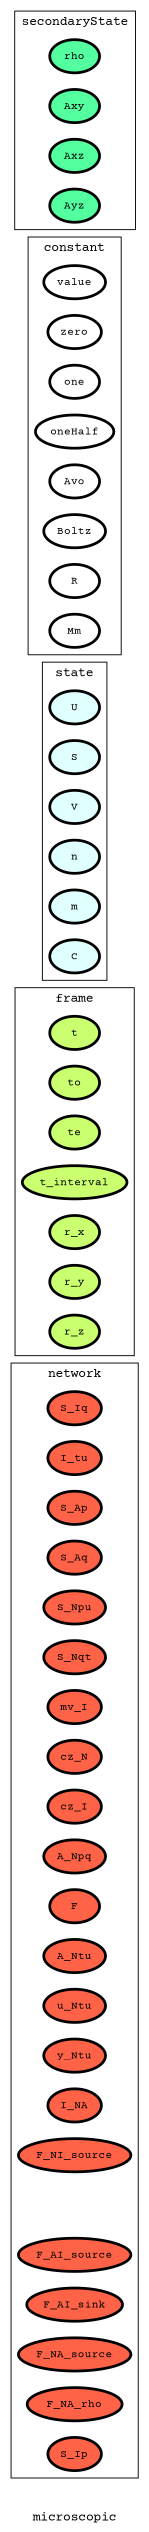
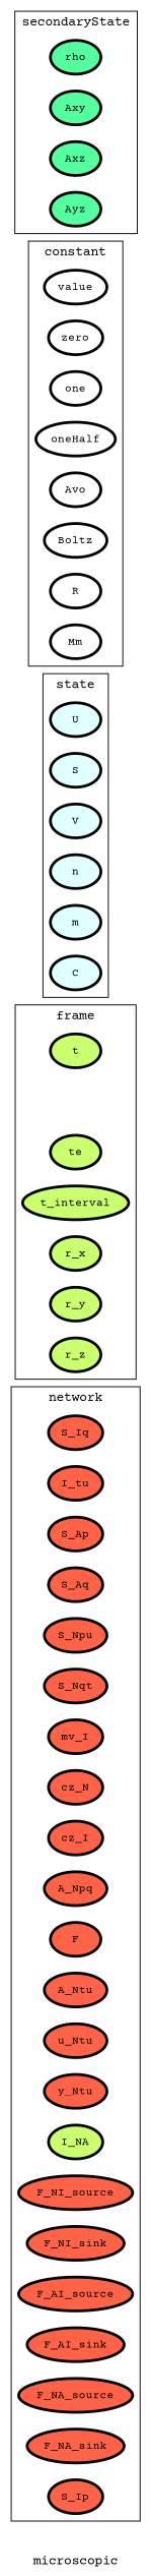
  digraph {
    label=microscopic
    rankdir=LR
    fontname="Courier Prime"
    node [fillcolor=tomato fontsize=12 penwidth=3 style=filled fontname="Courier Prime"]
    n1 [label=S_Iq]
    n2 [label=I_tu]
    n3 [label=S_Ap]
    n4 [label=S_Aq]
    n5 [label=S_Npu]
    n6 [label=S_Nqt]
    n7 [label=mv_I]
    n8 [label=cz_N]
    n9 [label=cz_I]
    n10 [label=A_Npq]
    n11 [label=F]
    n12 [label=A_Ntu]
    n13 [label=u_Ntu]
    n14 [label=y_Ntu]
-   n15 [label=I_NA]
+   n15 [fillcolor=darkolivegreen1 label=I_NA]
    n16 [label=F_NI_source]
+   n17 [label=F_NI_sink]
    n18 [label=F_AI_source]
    n19 [label=F_AI_sink]
    n20 [label=F_NA_source]
-   n21 [label=F_NA_rho]
+   n21 [label=F_NA_sink]
    n22 [label=S_Ip]
    n23 [fillcolor=darkolivegreen1 label=t]
-   n24 [fillcolor=darkolivegreen1 label=to]
    n25 [fillcolor=darkolivegreen1 label=te]
    n26 [fillcolor=darkolivegreen1 label=t_interval]
    n27 [fillcolor=darkolivegreen1 label=r_x]
    n28 [fillcolor=darkolivegreen1 label=r_y]
    n29 [fillcolor=darkolivegreen1 label=r_z]
    n30 [fillcolor=lightcyan1 label=U]
    n31 [fillcolor=lightcyan1 label=S]
    n32 [fillcolor=lightcyan1 label=V]
    n33 [fillcolor=lightcyan1 label=n]
    n34 [fillcolor=lightcyan1 label=m]
    n35 [fillcolor=lightcyan1 label=C]
    n36 [fillcolor=white label=value]
    n37 [fillcolor=white label=zero]
    n38 [fillcolor=white label=one]
    n39 [fillcolor=white label=oneHalf]
    n40 [fillcolor=white label=Avo]
    n41 [fillcolor=white label=Boltz]
    n42 [fillcolor=white label=R]
    n43 [fillcolor=white label=Mm]
    n44 [fillcolor=seagreen1 label=rho]
    n45 [fillcolor=seagreen1 label=Axy]
    n46 [fillcolor=seagreen1 label=Axz]
    n47 [fillcolor=seagreen1 label=Ayz]
    subgraph cluster_1 {
      label=network
      n1
      n2
      n3
      n4
      n5
      n6
      n7
      n8
      n9
      n10
      n11
      n12
      n13
      n14
      n15
      n16
+     n17
      n18
      n19
      n20
      n21
      n22
    }
    subgraph cluster_2 {
      label=differenceOperator
    }
    subgraph cluster_3 {
      label=frame
      n23
-     n24
      n25
      n26
      n27
      n28
      n29
    }
    subgraph cluster_4 {
      label=state
      n30
      n31
      n32
      n33
      n34
      n35
    }
    subgraph cluster_5 {
      label=constant
      n36
      n37
      n38
      n39
      n40
      n41
      n42
      n43
    }
    subgraph cluster_6 {
      label=effort
    }
    subgraph cluster_7 {
      label=secondaryState
      n44
      n45
      n46
      n47
    }
    subgraph cluster_8 {
      label=diffState
    }
    subgraph cluster_9 {
      label=conversion
    }
  }
